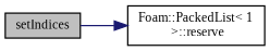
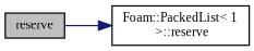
  digraph {
    rankdir=LR
    fontname="Liberation Serif"
    node [color=black fontname="Liberation Serif" fontsize=10 shape=record]
-   n1 [fillcolor=grey75 fontcolor=black height=0.2 label=setIndices style=filled width=0.4]
+   n1 [fillcolor=grey75 fontcolor=black height=0.2 label=reserve style=filled width=0.4]
    n2 [height=0.2 label="Foam::PackedList\< 1\l \>::reserve" width=0.4]
    n1 -> n2 [color=midnightblue fontname="Liberation Serif" fontsize=10 labelfontname=FreeSans labelfontsize=10 style=solid]
  }
